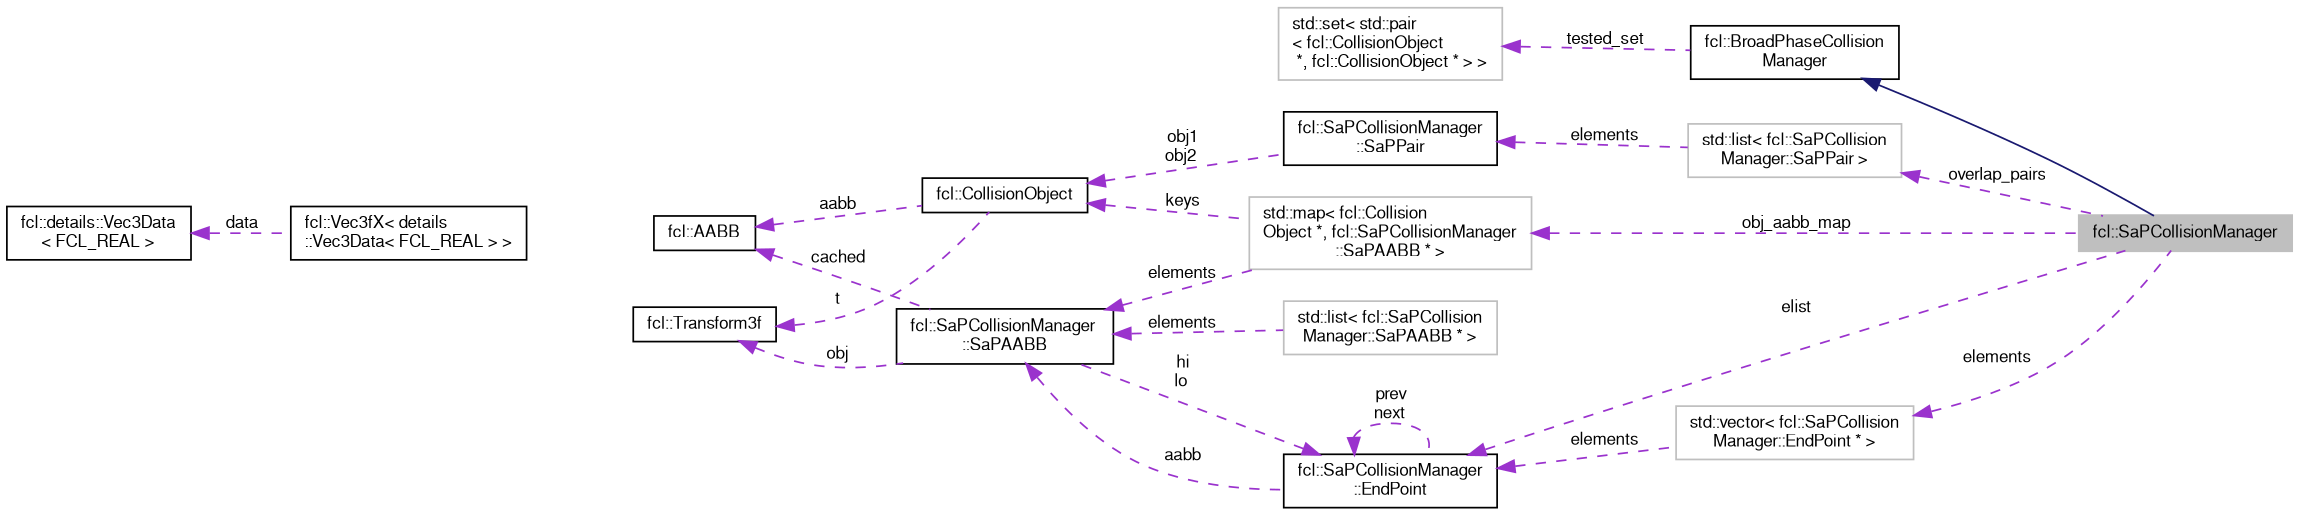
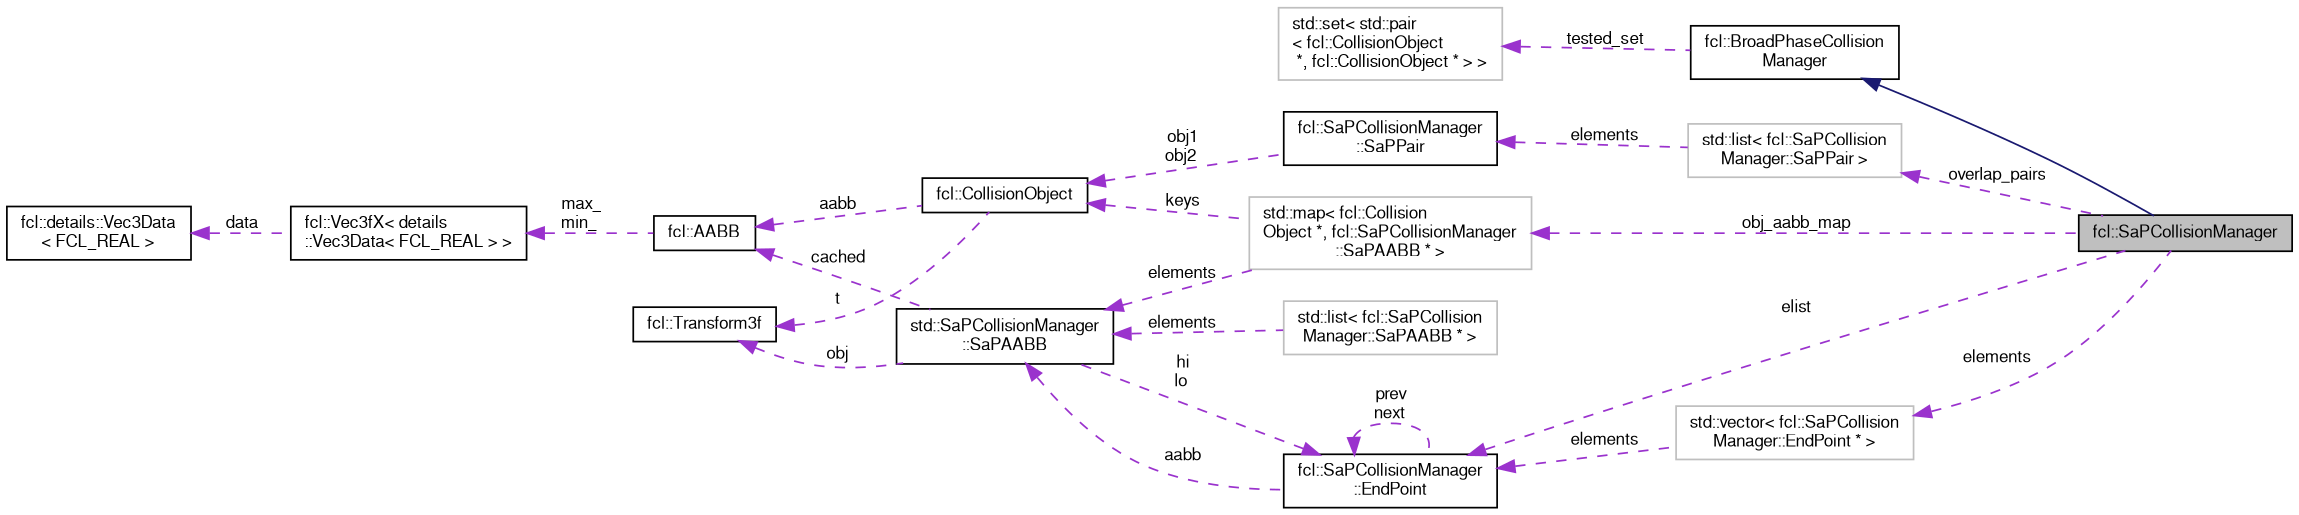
  digraph {
    rankdir=LR
    node [color=black fillcolor=white fontname=FreeSans fontsize=10 shape=record style=filled]
    edge [color=darkorchid3 dir=back fontname=FreeSans fontsize=10 labelfontname=FreeSans labelfontsize=10 style=dashed]
-   n1 [color=grey75 fillcolor=grey75 fontcolor=black height=0.2 label="fcl::SaPCollisionManager" width=0.4]
+   n1 [fillcolor=grey75 fontcolor=black height=0.2 label="fcl::SaPCollisionManager" width=0.4]
    n2 [height=0.2 label="fcl::BroadPhaseCollision\lManager" width=0.4]
    n3 [color=grey75 height=0.2 label="std::set\< std::pair\l\< fcl::CollisionObject\l *, fcl::CollisionObject * \> \>" width=0.4]
    n4 [color=grey75 height=0.2 label="std::list\< fcl::SaPCollision\lManager::SaPPair \>" width=0.4]
    n5 [height=0.2 label="fcl::SaPCollisionManager\l::SaPPair" width=0.4]
    n6 [height=0.2 label="fcl::CollisionObject" width=0.4]
    n7 [color=grey75 height=0.2 label="std::map\< fcl::Collision\lObject *, fcl::SaPCollisionManager\l::SaPAABB * \>" width=0.4]
-   n8 [height=0.2 label="fcl::SaPCollisionManager\l::SaPAABB" width=0.4]
+   n8 [height=0.2 label="std::SaPCollisionManager\l::SaPAABB" width=0.4]
    n9 [height=0.2 label="fcl::SaPCollisionManager\l::EndPoint" width=0.4]
    n10 [color=grey75 height=0.2 label="std::list\< fcl::SaPCollision\lManager::SaPAABB * \>" width=0.4]
    n11 [height=0.2 label="fcl::AABB" width=0.4]
    n12 [height=0.2 label="fcl::Vec3fX\< details\l::Vec3Data\< FCL_REAL \> \>" width=0.4]
    n13 [height=0.2 label="fcl::details::Vec3Data\l\< FCL_REAL \>" width=0.4]
    n14 [height=0.2 label="fcl::Transform3f" width=0.4]
    n15 [color=grey75 height=0.2 label="std::vector\< fcl::SaPCollision\lManager::EndPoint * \>" width=0.4]
    n2 -> n1 [color=midnightblue style=solid]
    n3 -> n2 [label=" tested_set"]
    n4 -> n1 [label=" overlap_pairs"]
    n5 -> n4 [label=" elements"]
    n6 -> n5 [label=" obj1\nobj2"]
    n6 -> n7 [label=" keys"]
    n7 -> n1 [label=" obj_aabb_map"]
    n8 -> n7 [label=" elements"]
    n8 -> n9 [label=" aabb"]
    n8 -> n10 [label=" elements"]
    n9 -> n1 [label=" elist"]
    n9 -> n8 [label=" hi\nlo"]
    n9 -> n9 [label=" prev\nnext"]
    n9 -> n15 [label=" elements"]
    n11 -> n6 [label=" aabb"]
    n11 -> n8 [label=" cached"]
+   n12 -> n11 [label=" max_\nmin_"]
    n13 -> n12 [label=" data"]
    n14 -> n6 [label=" t"]
    n14 -> n8 [label=" obj"]
    n15 -> n1 [label=" elements"]
  }
